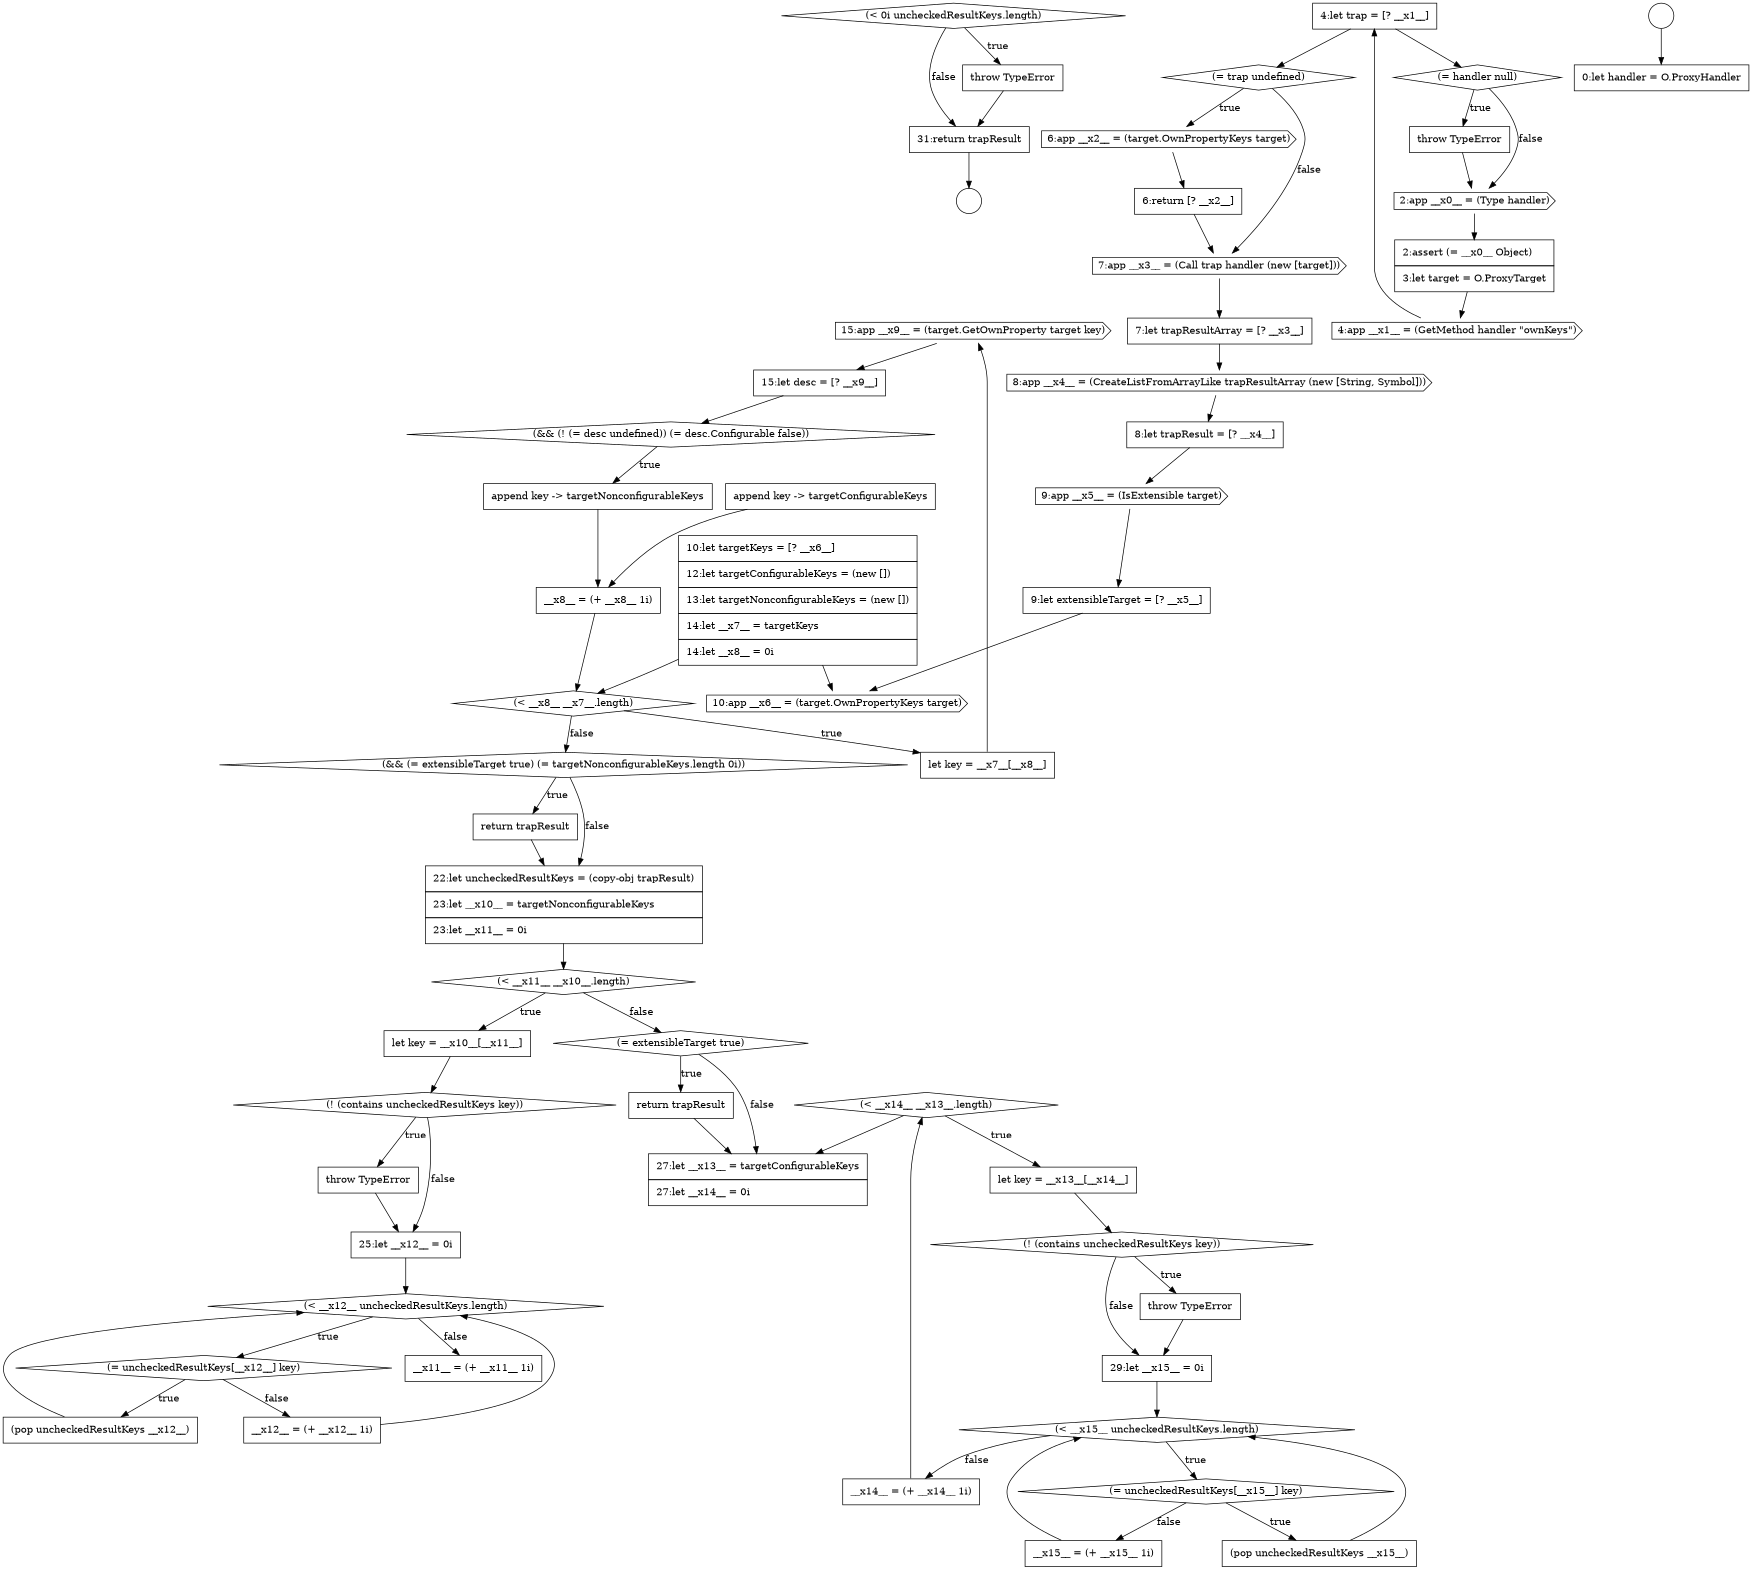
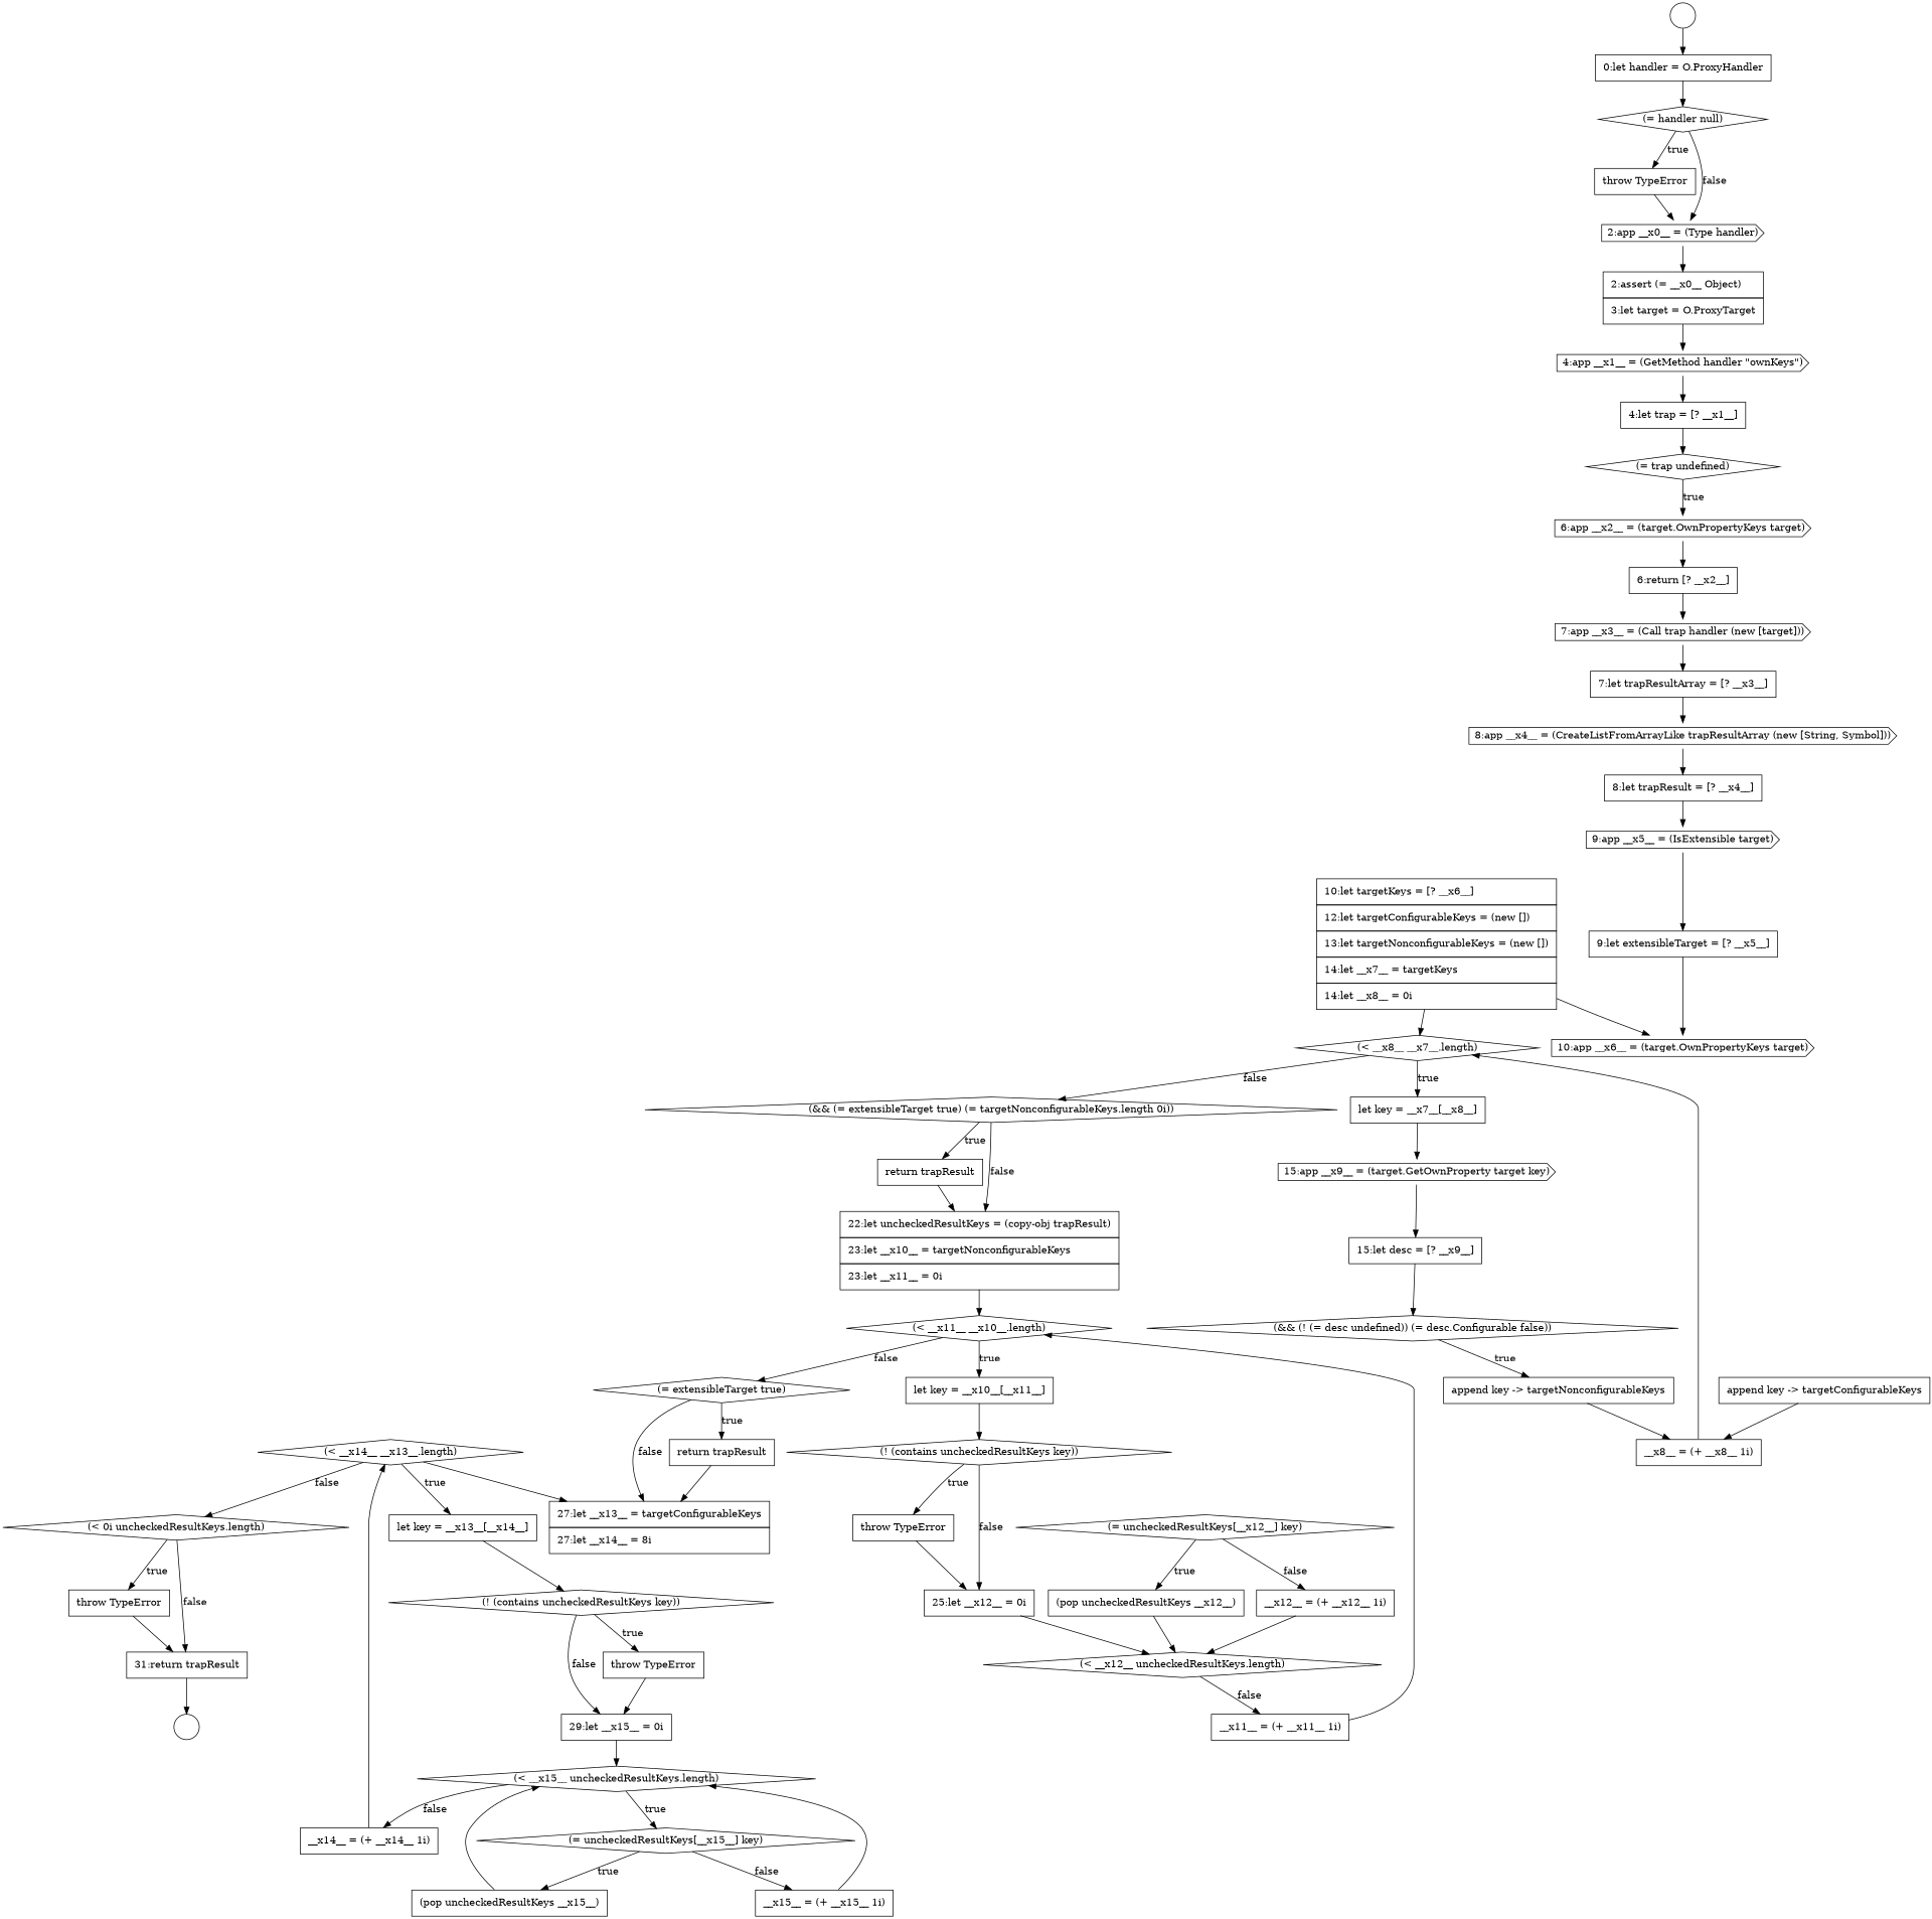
  digraph {
    node [color=black fillcolor=white shape=none style=filled margin=0]
    edge [color=black]
    n1 [label=<<font color="black">(&lt; 0i uncheckedResultKeys.length)</font>> shape=diamond margin=""]
    n2 [label=<<font color="black">     <table border="0" cellborder="1" cellspacing="0" cellpadding="10">       <tr><td align="left">31:return trapResult</td></tr>     </table>   </font>>]
    n3 [label=<<font color="black">     <table border="0" cellborder="1" cellspacing="0" cellpadding="10">       <tr><td align="left">throw TypeError</td></tr>     </table>   </font>>]
    n4 [label=" " shape=circle margin=""]
    n5 [label=<<font color="black">15:app __x9__ = (target.GetOwnProperty target key)</font>> shape=cds margin=""]
    n6 [label=<<font color="black">     <table border="0" cellborder="1" cellspacing="0" cellpadding="10">       <tr><td align="left">15:let desc = [? __x9__]</td></tr>     </table>   </font>>]
    n7 [label=<<font color="black">(&amp;&amp; (! (= desc undefined)) (= desc.Configurable false))</font>> shape=diamond margin=""]
    n8 [label=<<font color="black">(= uncheckedResultKeys[__x15__] key)</font>> shape=diamond margin=""]
    n9 [label=<<font color="black">     <table border="0" cellborder="1" cellspacing="0" cellpadding="10">       <tr><td align="left">(pop uncheckedResultKeys __x15__)</td></tr>     </table>   </font>>]
    n10 [label=<<font color="black">     <table border="0" cellborder="1" cellspacing="0" cellpadding="10">       <tr><td align="left">__x15__ = (+ __x15__ 1i)</td></tr>     </table>   </font>>]
    n11 [label=<<font color="black">(&lt; __x15__ uncheckedResultKeys.length)</font>> shape=diamond margin=""]
    n12 [label=<<font color="black">     <table border="0" cellborder="1" cellspacing="0" cellpadding="10">       <tr><td align="left">25:let __x12__ = 0i</td></tr>     </table>   </font>>]
    n13 [label=<<font color="black">(&lt; __x12__ uncheckedResultKeys.length)</font>> shape=diamond margin=""]
    n14 [label=<<font color="black">(= uncheckedResultKeys[__x12__] key)</font>> shape=diamond margin=""]
    n15 [label=<<font color="black">     <table border="0" cellborder="1" cellspacing="0" cellpadding="10">       <tr><td align="left">__x11__ = (+ __x11__ 1i)</td></tr>     </table>   </font>>]
    n16 [label=<<font color="black">     <table border="0" cellborder="1" cellspacing="0" cellpadding="10">       <tr><td align="left">return trapResult</td></tr>     </table>   </font>>]
-   n17 [label=<<font color="black">     <table border="0" cellborder="1" cellspacing="0" cellpadding="10">       <tr><td align="left">27:let __x13__ = targetConfigurableKeys</td></tr>       <tr><td align="left">27:let __x14__ = 0i</td></tr>     </table>   </font>>]
+   n17 [label=<<font color="black">     <table border="0" cellborder="1" cellspacing="0" cellpadding="10">       <tr><td align="left">27:let __x13__ = targetConfigurableKeys</td></tr>       <tr><td align="left">27:let __x14__ = 8i</td></tr>     </table>   </font>>]
    n18 [label=" " shape=circle margin=""]
    n19 [label=<<font color="black">     <table border="0" cellborder="1" cellspacing="0" cellpadding="10">       <tr><td align="left">0:let handler = O.ProxyHandler</td></tr>     </table>   </font>>]
    n20 [label=<<font color="black">(= handler null)</font>> shape=diamond margin=""]
    n21 [label=<<font color="black">     <table border="0" cellborder="1" cellspacing="0" cellpadding="10">       <tr><td align="left">throw TypeError</td></tr>     </table>   </font>>]
    n22 [label=<<font color="black">2:app __x0__ = (Type handler)</font>> shape=cds margin=""]
    n23 [label=<<font color="black">     <table border="0" cellborder="1" cellspacing="0" cellpadding="10">       <tr><td align="left">2:assert (= __x0__ Object)</td></tr>       <tr><td align="left">3:let target = O.ProxyTarget</td></tr>     </table>   </font>>]
    n24 [label=<<font color="black">     <table border="0" cellborder="1" cellspacing="0" cellpadding="10">       <tr><td align="left">29:let __x15__ = 0i</td></tr>     </table>   </font>>]
    n25 [label=<<font color="black">     <table border="0" cellborder="1" cellspacing="0" cellpadding="10">       <tr><td align="left">__x14__ = (+ __x14__ 1i)</td></tr>     </table>   </font>>]
    n26 [label=<<font color="black">     <table border="0" cellborder="1" cellspacing="0" cellpadding="10">       <tr><td align="left">append key -&gt; targetNonconfigurableKeys</td></tr>     </table>   </font>>]
    n27 [label=<<font color="black">     <table border="0" cellborder="1" cellspacing="0" cellpadding="10">       <tr><td align="left">return trapResult</td></tr>     </table>   </font>>]
    n28 [label=<<font color="black">     <table border="0" cellborder="1" cellspacing="0" cellpadding="10">       <tr><td align="left">22:let uncheckedResultKeys = (copy-obj trapResult)</td></tr>       <tr><td align="left">23:let __x10__ = targetNonconfigurableKeys</td></tr>       <tr><td align="left">23:let __x11__ = 0i</td></tr>     </table>   </font>>]
    n29 [label=<<font color="black">(&lt; __x11__ __x10__.length)</font>> shape=diamond margin=""]
    n30 [label=<<font color="black">4:app __x1__ = (GetMethod handler &quot;ownKeys&quot;)</font>> shape=cds margin=""]
    n31 [label=<<font color="black">     <table border="0" cellborder="1" cellspacing="0" cellpadding="10">       <tr><td align="left">4:let trap = [? __x1__]</td></tr>     </table>   </font>>]
    n32 [label=<<font color="black">(= trap undefined)</font>> shape=diamond margin=""]
    n33 [label=<<font color="black">7:app __x3__ = (Call trap handler (new [target]))</font>> shape=cds margin=""]
    n34 [label=<<font color="black">     <table border="0" cellborder="1" cellspacing="0" cellpadding="10">       <tr><td align="left">7:let trapResultArray = [? __x3__]</td></tr>     </table>   </font>>]
    n35 [label=<<font color="black">8:app __x4__ = (CreateListFromArrayLike trapResultArray (new [String, Symbol]))</font>> shape=cds margin=""]
    n36 [label=<<font color="black">10:app __x6__ = (target.OwnPropertyKeys target)</font>> shape=cds margin=""]
    n37 [label=<<font color="black">     <table border="0" cellborder="1" cellspacing="0" cellpadding="10">       <tr><td align="left">10:let targetKeys = [? __x6__]</td></tr>       <tr><td align="left">12:let targetConfigurableKeys = (new [])</td></tr>       <tr><td align="left">13:let targetNonconfigurableKeys = (new [])</td></tr>       <tr><td align="left">14:let __x7__ = targetKeys</td></tr>       <tr><td align="left">14:let __x8__ = 0i</td></tr>     </table>   </font>>]
    n38 [label=<<font color="black">(&lt; __x8__ __x7__.length)</font>> shape=diamond margin=""]
    n39 [label=<<font color="black">     <table border="0" cellborder="1" cellspacing="0" cellpadding="10">       <tr><td align="left">let key = __x10__[__x11__]</td></tr>     </table>   </font>>]
    n40 [label=<<font color="black">(= extensibleTarget true)</font>> shape=diamond margin=""]
    n41 [label=<<font color="black">(! (contains uncheckedResultKeys key))</font>> shape=diamond margin=""]
    n42 [label=<<font color="black">6:app __x2__ = (target.OwnPropertyKeys target)</font>> shape=cds margin=""]
    n43 [label=<<font color="black">     <table border="0" cellborder="1" cellspacing="0" cellpadding="10">       <tr><td align="left">6:return [? __x2__]</td></tr>     </table>   </font>>]
    n44 [label=<<font color="black">     <table border="0" cellborder="1" cellspacing="0" cellpadding="10">       <tr><td align="left">__x8__ = (+ __x8__ 1i)</td></tr>     </table>   </font>>]
    n45 [label=<<font color="black">(&amp;&amp; (= extensibleTarget true) (= targetNonconfigurableKeys.length 0i))</font>> shape=diamond margin=""]
    n46 [label=<<font color="black">     <table border="0" cellborder="1" cellspacing="0" cellpadding="10">       <tr><td align="left">8:let trapResult = [? __x4__]</td></tr>     </table>   </font>>]
    n47 [label=<<font color="black">9:app __x5__ = (IsExtensible target)</font>> shape=cds margin=""]
    n48 [label=<<font color="black">     <table border="0" cellborder="1" cellspacing="0" cellpadding="10">       <tr><td align="left">9:let extensibleTarget = [? __x5__]</td></tr>     </table>   </font>>]
    n49 [label=<<font color="black">     <table border="0" cellborder="1" cellspacing="0" cellpadding="10">       <tr><td align="left">throw TypeError</td></tr>     </table>   </font>>]
    n50 [label=<<font color="black">     <table border="0" cellborder="1" cellspacing="0" cellpadding="10">       <tr><td align="left">(pop uncheckedResultKeys __x12__)</td></tr>     </table>   </font>>]
    n51 [label=<<font color="black">     <table border="0" cellborder="1" cellspacing="0" cellpadding="10">       <tr><td align="left">__x12__ = (+ __x12__ 1i)</td></tr>     </table>   </font>>]
    n52 [label=<<font color="black">     <table border="0" cellborder="1" cellspacing="0" cellpadding="10">       <tr><td align="left">let key = __x7__[__x8__]</td></tr>     </table>   </font>>]
    n53 [label=<<font color="black">     <table border="0" cellborder="1" cellspacing="0" cellpadding="10">       <tr><td align="left">throw TypeError</td></tr>     </table>   </font>>]
    n54 [label=<<font color="black">(! (contains uncheckedResultKeys key))</font>> shape=diamond margin=""]
    n55 [label=<<font color="black">     <table border="0" cellborder="1" cellspacing="0" cellpadding="10">       <tr><td align="left">append key -&gt; targetConfigurableKeys</td></tr>     </table>   </font>>]
    n56 [label=<<font color="black">     <table border="0" cellborder="1" cellspacing="0" cellpadding="10">       <tr><td align="left">let key = __x13__[__x14__]</td></tr>     </table>   </font>>]
    n57 [label=<<font color="black">(&lt; __x14__ __x13__.length)</font>> shape=diamond margin=""]
    n1 -> n2 [label=<<font color="black">false</font>>]
    n1 -> n3 [label=<<font color="black">true</font>>]
    n2 -> n4
    n3 -> n2
    n5 -> n6
    n6 -> n7
    n7 -> n26 [label=<<font color="black">true</font>>]
    n8 -> n9 [label=<<font color="black">true</font>>]
    n8 -> n10 [label=<<font color="black">false</font>>]
    n9 -> n11
    n10 -> n11
    n11 -> n8 [label=<<font color="black">true</font>>]
    n11 -> n25 [label=<<font color="black">false</font>>]
    n12 -> n13
-   n13 -> n14 [label=<<font color="black">true</font>>]
    n13 -> n15 [label=<<font color="black">false</font>>]
    n14 -> n50 [label=<<font color="black">true</font>>]
    n14 -> n51 [label=<<font color="black">false</font>>]
+   n15 -> n29
    n16 -> n17
    n18 -> n19
-   n31 -> n20
+   n19 -> n20
    n20 -> n21 [label=<<font color="black">true</font>>]
    n20 -> n22 [label=<<font color="black">false</font>>]
    n21 -> n22
    n22 -> n23
    n23 -> n30
    n24 -> n11
    n25 -> n57
    n26 -> n44
    n27 -> n28
    n28 -> n29
    n29 -> n39 [label=<<font color="black">true</font>>]
    n29 -> n40 [label=<<font color="black">false</font>>]
    n30 -> n31
    n31 -> n32
-   n32 -> n33 [label=<<font color="black">false</font>>]
    n32 -> n42 [label=<<font color="black">true</font>>]
    n33 -> n34
    n34 -> n35
    n35 -> n46
    n37 -> n36
    n37 -> n38
    n38 -> n45 [label=<<font color="black">false</font>>]
    n38 -> n52 [label=<<font color="black">true</font>>]
    n39 -> n41
    n40 -> n16 [label=<<font color="black">true</font>>]
    n40 -> n17 [label=<<font color="black">false</font>>]
    n41 -> n12 [label=<<font color="black">false</font>>]
    n41 -> n49 [label=<<font color="black">true</font>>]
    n42 -> n43
    n43 -> n33
    n44 -> n38
    n45 -> n27 [label=<<font color="black">true</font>>]
    n45 -> n28 [label=<<font color="black">false</font>>]
    n46 -> n47
    n47 -> n48
    n48 -> n36
    n49 -> n12
    n50 -> n13
    n51 -> n13
    n52 -> n5
    n53 -> n24
    n54 -> n24 [label=<<font color="black">false</font>>]
    n54 -> n53 [label=<<font color="black">true</font>>]
    n55 -> n44
    n56 -> n54
+   n57 -> n1 [label=<<font color="black">false</font>>]
    n57 -> n17
    n57 -> n56 [label=<<font color="black">true</font>>]
  }
